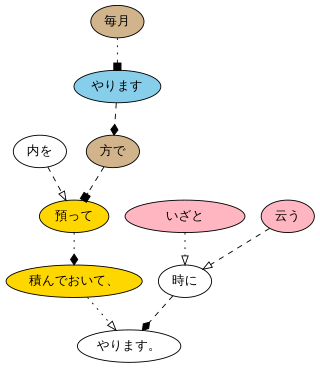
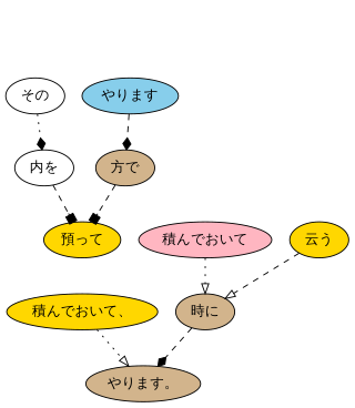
  digraph {
    node [fillcolor=white style=filled]
    edge [arrowhead=diamond style=dotted]
+   n1 [label="その"]
    n2 [label="内を"]
    n3 [fillcolor=gold label="預って"]
    n4 [fillcolor=gold label="積んでおいて、"]
-   n5 [fillcolor=tan label="毎月"]
    n6 [fillcolor=skyblue label="やります"]
    n7 [fillcolor=tan label="方で"]
-   n8 [label="やります。"]
-   n9 [fillcolor=lightpink label="いざと"]
-   n10 [label="時に"]
-   n11 [fillcolor=lightpink label="云う"]
-   n2 -> n3 [arrowhead=onormal style=dashed]
-   n3 -> n4
+   n8 [fillcolor=tan label="やります。"]
+   n9 [fillcolor=lightpink label="積んでおいて"]
+   n10 [fillcolor=tan label="時に"]
+   n11 [fillcolor=gold label="云う"]
+   n1 -> n2
+   n2 -> n3 [arrowhead=box style=dashed]
    n4 -> n8 [arrowhead=onormal]
-   n5 -> n6 [arrowhead=box]
    n6 -> n7 [style=dashed]
    n7 -> n3 [arrowhead=box style=dashed]
    n9 -> n10 [arrowhead=onormal]
    n10 -> n8 [style=dashed]
    n11 -> n10 [arrowhead=onormal style=dashed]
  }
